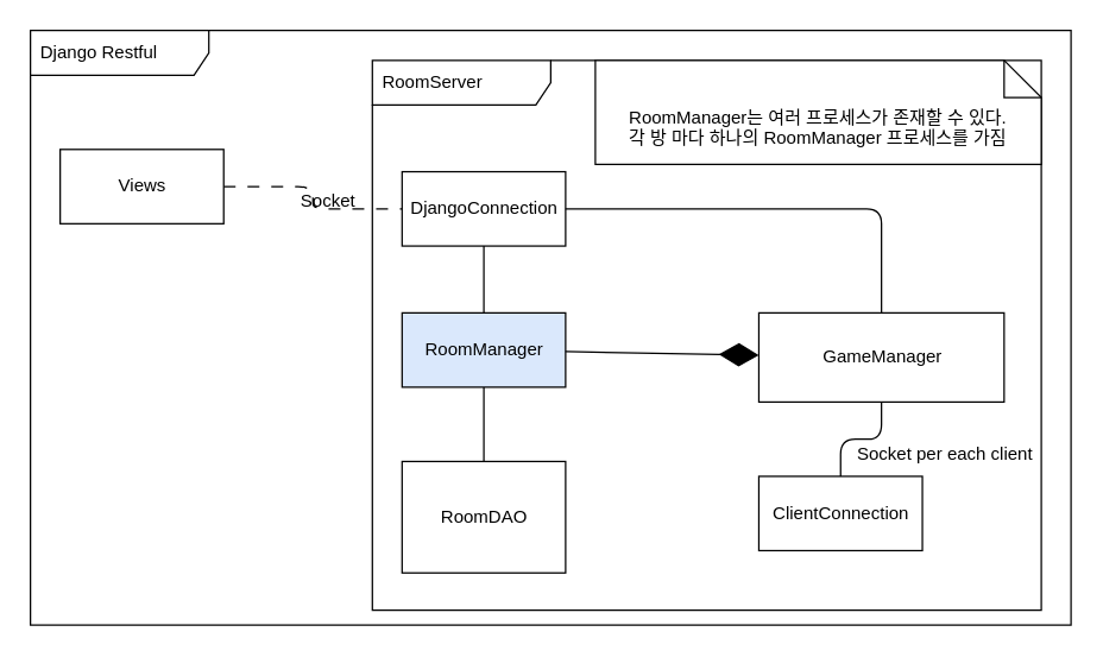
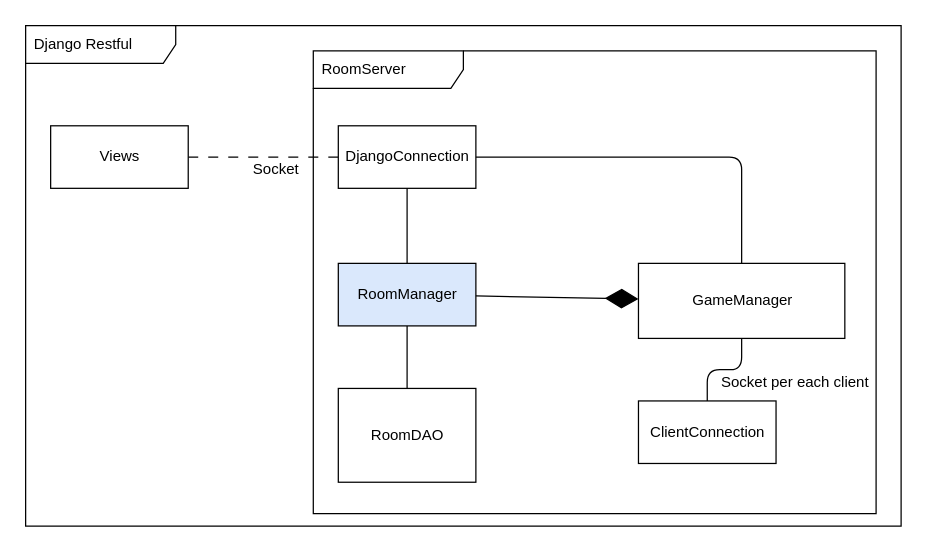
  <mxCell id="0" />
  <mxCell id="1" parent="0" />
  <mxCell id="2" value="" style="group;fillColor=default;" vertex="1" connectable="0" parent="1"><mxGeometry x="20" y="20" width="700" height="400" as="geometry" /></mxCell>
  <mxCell id="3" value="Django Restful" style="shape=umlFrame;whiteSpace=wrap;html=1;width=120;height=30;boundedLbl=1;verticalAlign=middle;align=left;spacingLeft=5;" vertex="1" parent="2"><mxGeometry width="700" height="400" as="geometry" /></mxCell>
  <mxCell id="4" value="" style="group" parent="1" vertex="1" connectable="0"><mxGeometry x="250" y="40" width="450" height="370" as="geometry" /></mxCell>
  <mxCell id="5" value="RoomServer" style="shape=umlFrame;whiteSpace=wrap;html=1;width=120;height=30;boundedLbl=1;verticalAlign=middle;align=left;spacingLeft=5;" parent="4" vertex="1"><mxGeometry width="450" height="370" as="geometry" /></mxCell>
- <mxCell id="6" value="RoomManager는 여러 프로세스가 존재할 수 있다.&lt;br&gt;각 방 마다 하나의 RoomManager 프로세스를 가짐" style="shape=note2;boundedLbl=1;whiteSpace=wrap;html=1;size=25;verticalAlign=top;align=center;" parent="4" vertex="1"><mxGeometry x="150" width="300" height="70" as="geometry" /></mxCell>
  <mxCell id="7" style="edgeStyle=orthogonalEdgeStyle;html=1;endArrow=none;endFill=0;dashed=1;dashPattern=8 8;entryX=0;entryY=0.5;entryDx=0;entryDy=0;" parent="1" source="8" target="9" edge="1"><mxGeometry relative="1" as="geometry"><mxPoint x="120" y="0" as="sourcePoint" /></mxGeometry></mxCell>
  <mxCell id="8" value="Views" style="html=1;" parent="1" vertex="1"><mxGeometry x="40" y="100" width="110" height="50" as="geometry" /></mxCell>
- <mxCell id="9" value="DjangoConnection" style="html=1;" parent="1" vertex="1"><mxGeometry x="270" y="115" width="110" height="50" as="geometry" /></mxCell>
+ <mxCell id="9" value="DjangoConnection" style="html=1;" parent="1" vertex="1"><mxGeometry x="270" y="100" width="110" height="50" as="geometry" /></mxCell>
  <mxCell id="10" value="Socket" style="text;html=1;align=center;verticalAlign=middle;resizable=0;points=[];autosize=1;strokeColor=none;fillColor=none;" parent="1" vertex="1"><mxGeometry x="190" y="120" width="60" height="30" as="geometry" /></mxCell>
  <mxCell id="11" value="" style="endArrow=none;html=1;edgeStyle=orthogonalEdgeStyle;" parent="1" source="9" target="16" edge="1"><mxGeometry relative="1" as="geometry"><mxPoint x="870" y="50" as="sourcePoint" /><mxPoint x="1030" y="50" as="targetPoint" /></mxGeometry></mxCell>
  <mxCell id="12" value="ClientConnection" style="html=1;" parent="1" vertex="1"><mxGeometry x="510" y="320" width="110" height="50" as="geometry" /></mxCell>
  <mxCell id="13" value="" style="endArrow=none;html=1;edgeStyle=orthogonalEdgeStyle;" parent="1" source="12" target="15" edge="1"><mxGeometry relative="1" as="geometry"><mxPoint x="490" y="-30" as="sourcePoint" /><mxPoint x="650" y="-30" as="targetPoint" /></mxGeometry></mxCell>
  <mxCell id="14" value="Socket per each client" style="text;html=1;align=center;verticalAlign=middle;resizable=0;points=[];autosize=1;strokeColor=none;fillColor=none;" parent="1" vertex="1"><mxGeometry x="565" y="290" width="140" height="30" as="geometry" /></mxCell>
  <mxCell id="15" value="GameManager" style="html=1;" vertex="1" parent="1"><mxGeometry x="510" y="210" width="165" height="60" as="geometry" /></mxCell>
  <mxCell id="16" value="RoomManager" style="html=1;fillColor=#dae8fc;" parent="1" vertex="1"><mxGeometry x="270" y="210" width="110" height="50" as="geometry" /></mxCell>
  <mxCell id="17" value="" style="endArrow=none;html=1;edgeStyle=orthogonalEdgeStyle;" parent="1" source="16" target="18" edge="1"><mxGeometry relative="1" as="geometry"><mxPoint x="320" y="-25" as="sourcePoint" /><mxPoint x="380" y="-25" as="targetPoint" /></mxGeometry></mxCell>
  <mxCell id="18" value="RoomDAO" style="html=1;" parent="1" vertex="1"><mxGeometry x="270" y="310" width="110" height="75" as="geometry" /></mxCell>
  <mxCell id="19" value="" style="endArrow=diamondThin;endFill=1;endSize=24;html=1;" edge="1" parent="1" source="16" target="15"><mxGeometry width="160" relative="1" as="geometry"><mxPoint x="480" y="70" as="sourcePoint" /><mxPoint x="640" y="70" as="targetPoint" /></mxGeometry></mxCell>
  <mxCell id="20" value="" style="endArrow=none;html=1;edgeStyle=orthogonalEdgeStyle;" edge="1" parent="1" source="9" target="15"><mxGeometry relative="1" as="geometry"><mxPoint x="480" y="70" as="sourcePoint" /><mxPoint x="640" y="70" as="targetPoint" /></mxGeometry></mxCell>
